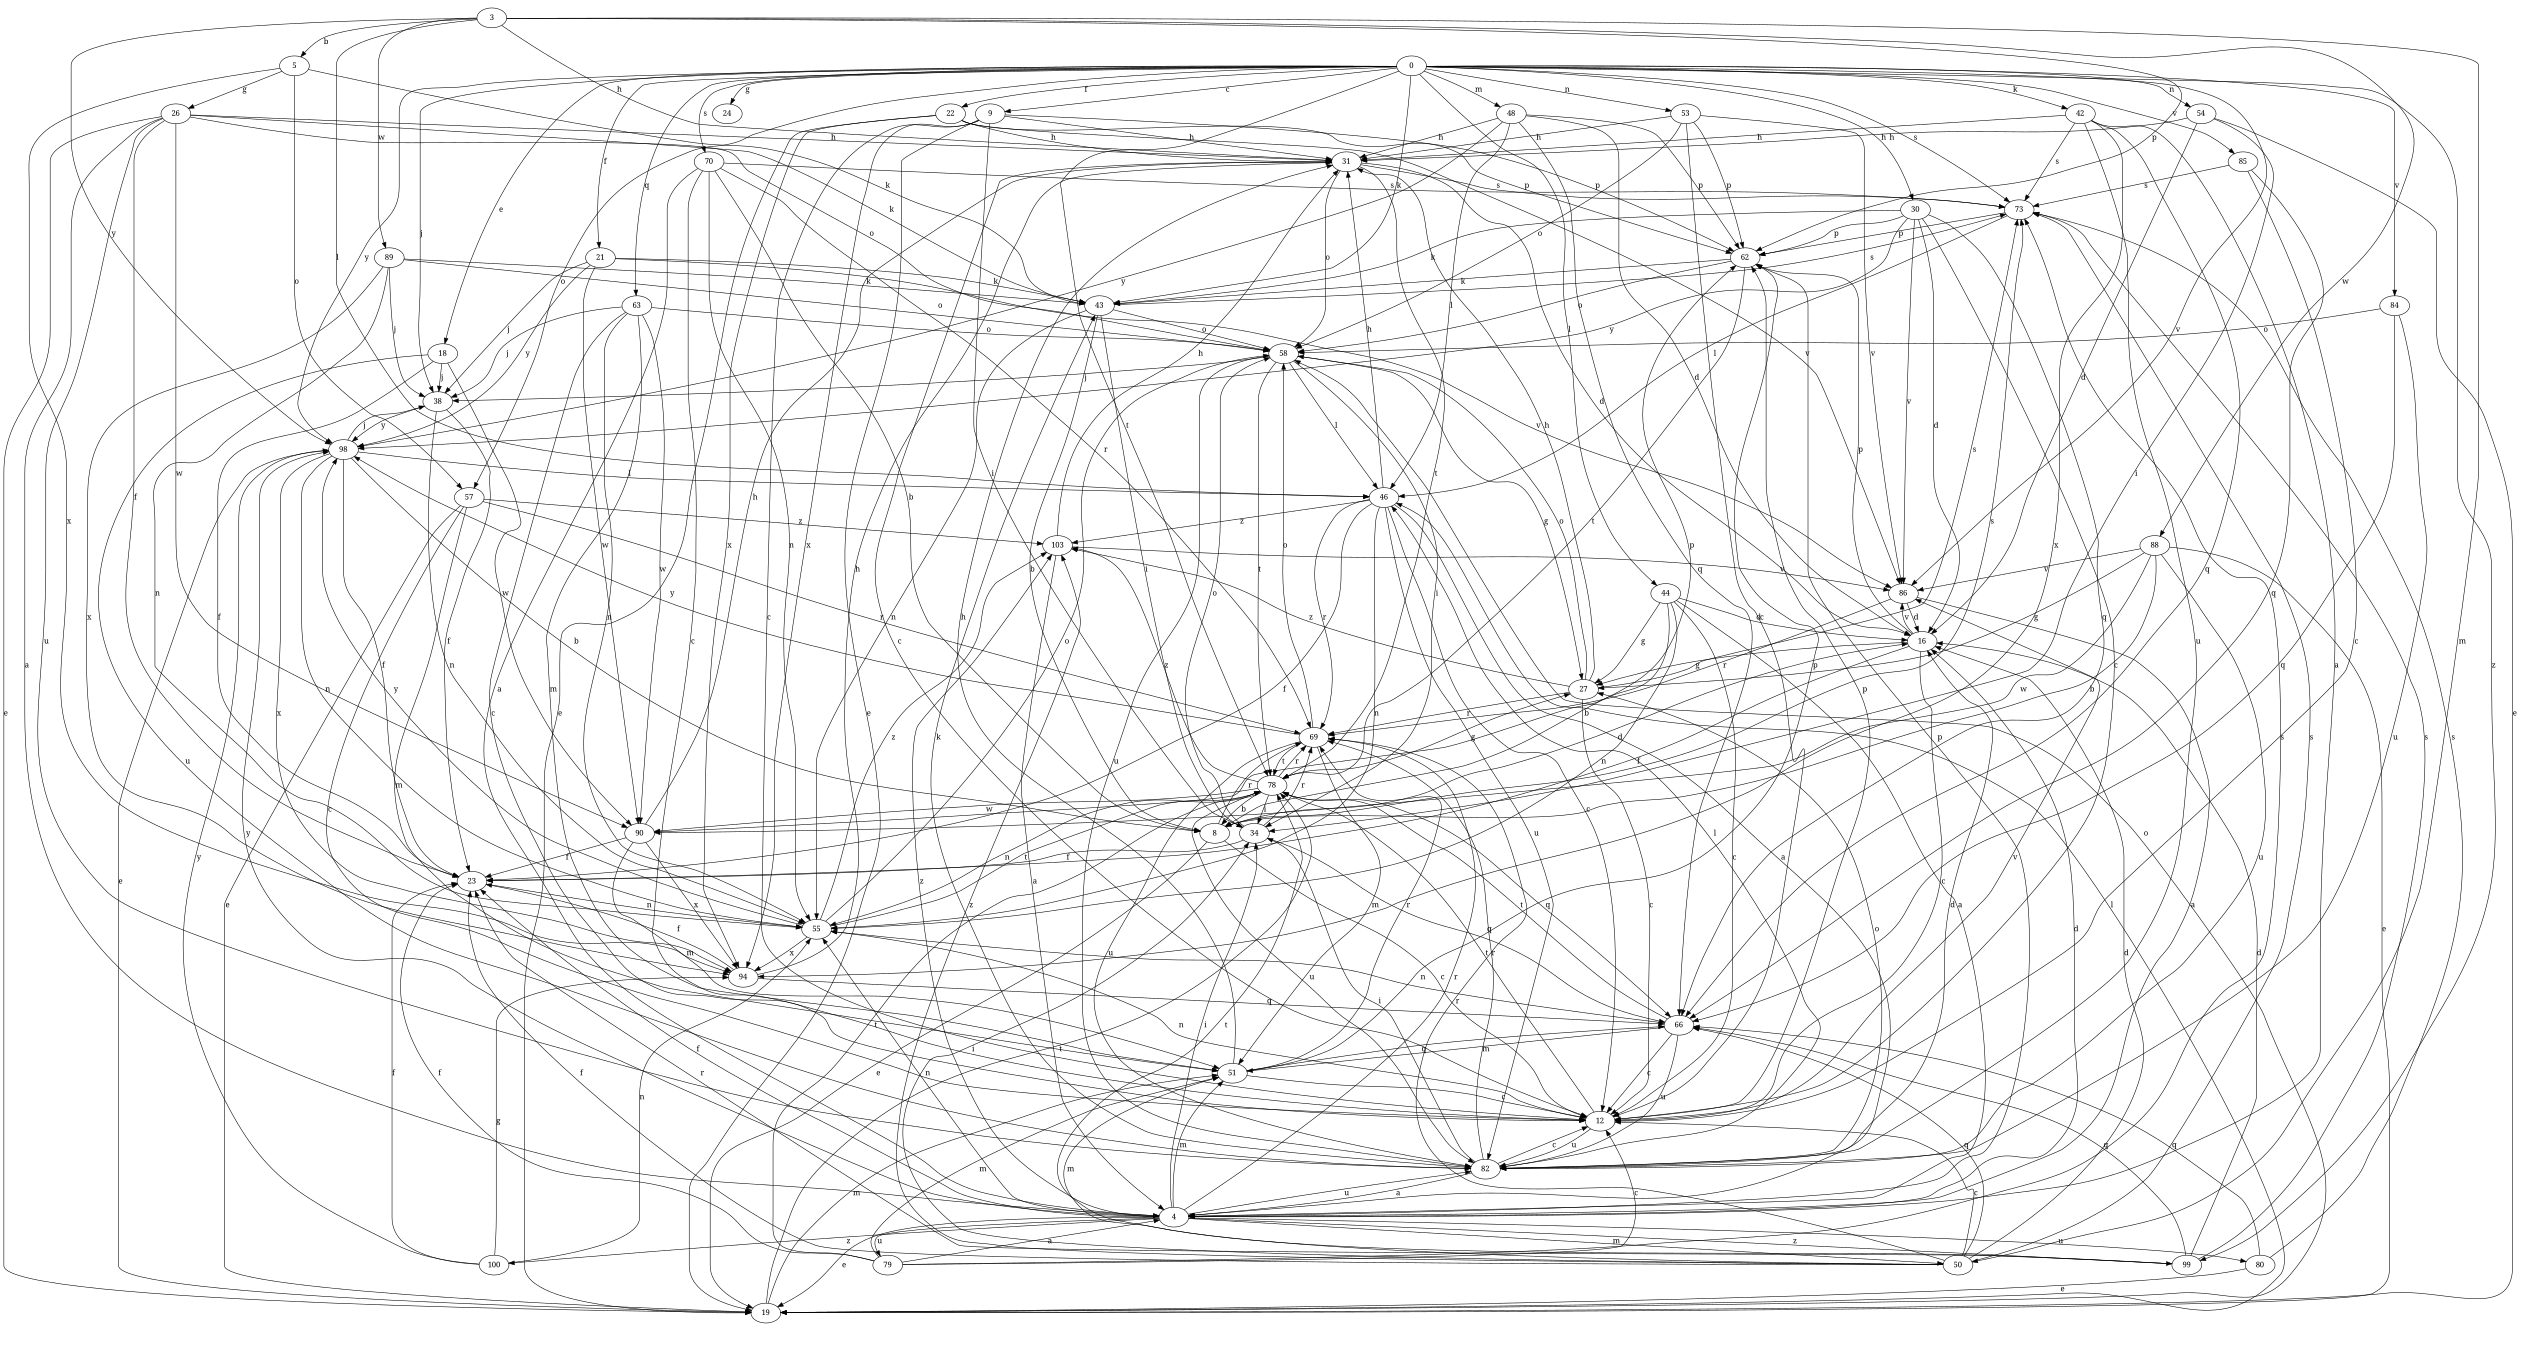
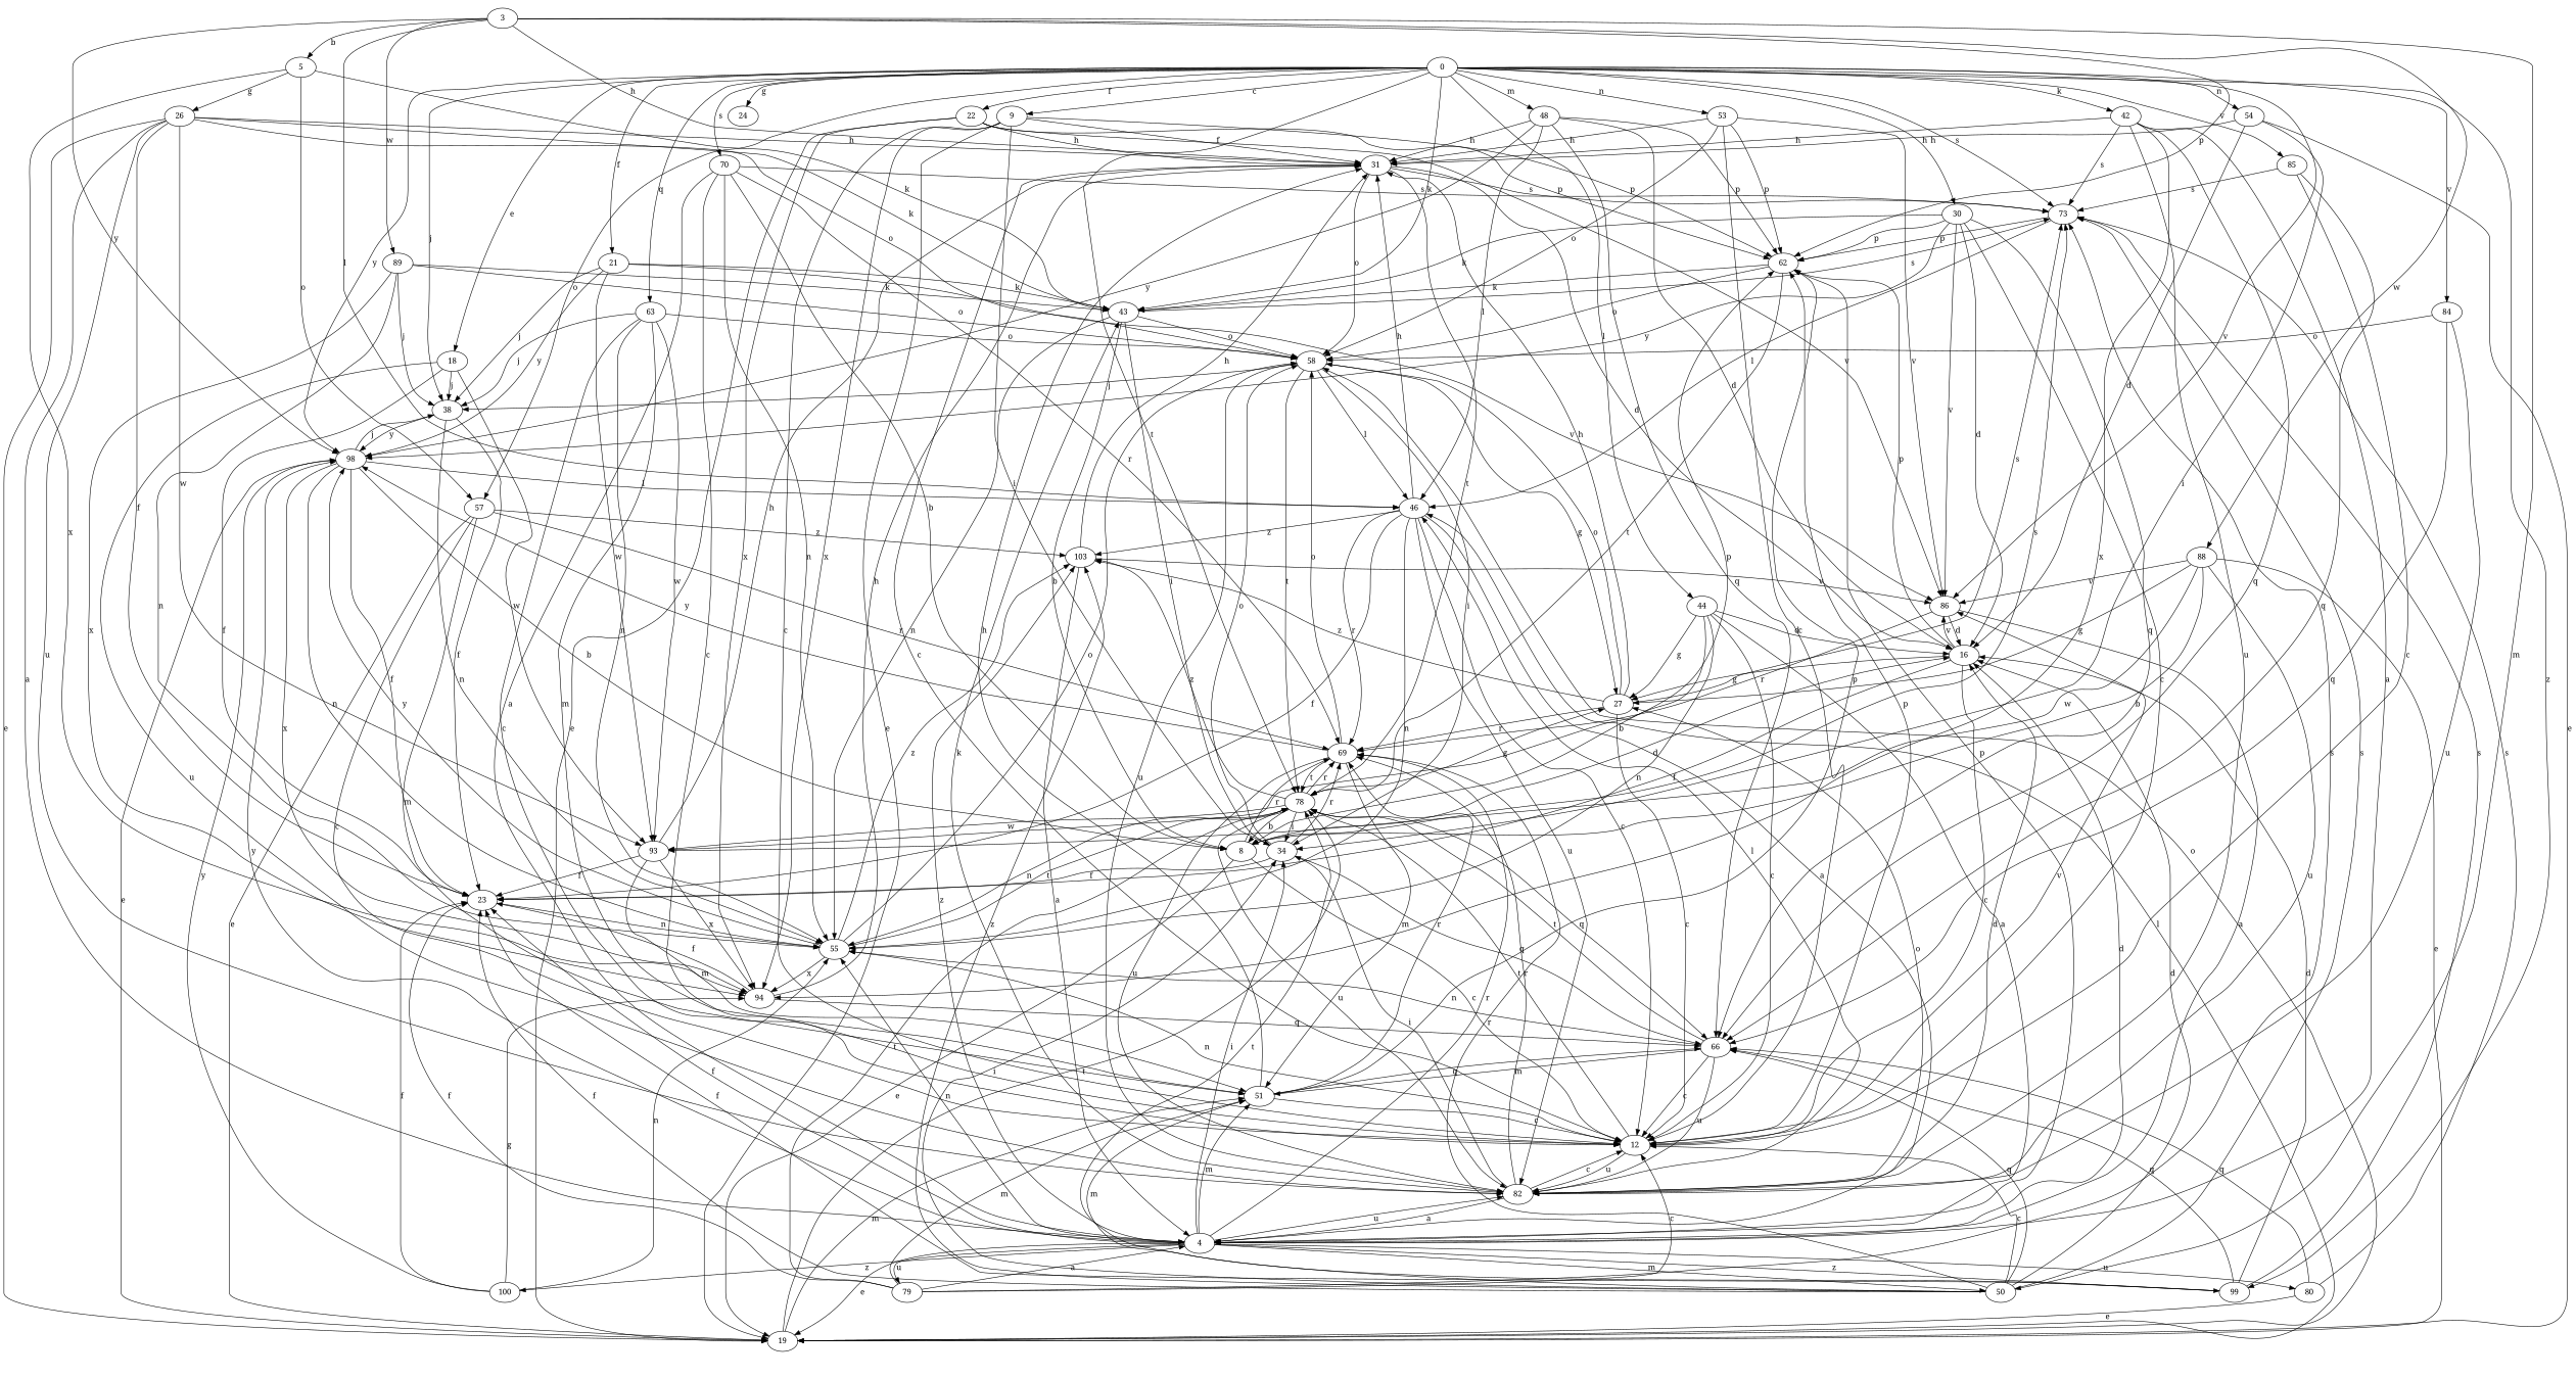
  strict digraph {
    fontname="Noto Serif"
    node [fontname="Noto Serif"]
    edge [fontname="Noto Serif"]
    0
    9
    18
    21
    22
    24
    30
    38
    42
    43
    44
    48
    53
    54
    57
    63
    70
    73
    78
    84
    85
    86
    98
    99
    31
    62
    19
    34
    94
    12
    23
    82
-   90
+   90 [label=93]
    16
    66
    55
    4
    8
    58
    27
    46
    51
    69
    103
    3
    5
    50
    88
    89
    26
    79
    80
    100
    0 -> 9 [label=c]
    0 -> 18 [label=e]
    0 -> 21 [label=f]
    0 -> 22 [label=f]
    0 -> 24 [label=g]
    0 -> 30 [label=h]
    0 -> 38 [label=j]
    0 -> 42 [label=k]
    0 -> 43 [label=k]
    0 -> 44 [label=l]
    0 -> 48 [label=m]
    0 -> 53 [label=n]
    0 -> 54 [label=n]
    0 -> 57 [label=o]
    0 -> 63 [label=q]
    0 -> 70 [label=s]
    0 -> 73 [label=s]
    0 -> 78 [label=t]
    0 -> 84 [label=v]
    0 -> 85 [label=v]
    0 -> 86 [label=v]
    0 -> 98 [label=y]
    0 -> 99 [label=z]
-   9 -> 31 [label=h]
+   9 -> 31 [label=f]
    9 -> 62 [label=p]
    9 -> 19 [label=e]
    9 -> 34 [label=i]
    9 -> 94 [label=x]
    9 -> 12 [label=c]
    18 -> 38 [label=j]
    18 -> 23 [label=f]
    18 -> 82 [label=u]
    18 -> 90 [label=w]
    21 -> 38 [label=j]
    21 -> 43 [label=k]
    21 -> 86 [label=v]
    21 -> 98 [label=y]
    21 -> 90 [label=w]
    22 -> 86 [label=v]
    22 -> 31 [label=h]
    22 -> 62 [label=p]
    22 -> 19 [label=e]
    22 -> 94 [label=x]
    30 -> 43 [label=k]
    30 -> 86 [label=v]
    30 -> 98 [label=y]
    30 -> 62 [label=p]
    30 -> 12 [label=c]
    30 -> 16 [label=d]
    30 -> 66 [label=q]
    38 -> 98 [label=y]
    38 -> 23 [label=f]
    38 -> 55 [label=n]
    42 -> 73 [label=s]
    42 -> 31 [label=h]
    42 -> 94 [label=x]
    42 -> 82 [label=u]
    42 -> 66 [label=q]
    42 -> 4 [label=a]
    43 -> 73 [label=s]
    43 -> 34 [label=i]
    43 -> 55 [label=n]
    43 -> 8 [label=b]
    43 -> 58 [label=o]
    44 -> 12 [label=c]
    44 -> 16 [label=d]
    44 -> 55 [label=n]
    44 -> 4 [label=a]
    44 -> 8 [label=b]
    44 -> 27 [label=g]
    48 -> 98 [label=y]
    48 -> 31 [label=h]
    48 -> 62 [label=p]
    48 -> 16 [label=d]
    48 -> 66 [label=q]
    48 -> 46 [label=l]
    53 -> 86 [label=v]
    53 -> 31 [label=h]
    53 -> 62 [label=p]
    53 -> 12 [label=c]
    53 -> 58 [label=o]
    54 -> 31 [label=h]
    54 -> 19 [label=e]
    54 -> 34 [label=i]
    54 -> 16 [label=d]
    57 -> 19 [label=e]
    57 -> 12 [label=c]
    57 -> 51 [label=m]
    57 -> 69 [label=r]
    57 -> 103 [label=z]
    63 -> 38 [label=j]
    63 -> 12 [label=c]
    63 -> 90 [label=w]
    63 -> 55 [label=n]
    63 -> 58 [label=o]
    63 -> 51 [label=m]
    70 -> 73 [label=s]
    70 -> 12 [label=c]
    70 -> 55 [label=n]
    70 -> 4 [label=a]
    70 -> 8 [label=b]
    70 -> 69 [label=r]
    73 -> 62 [label=p]
    73 -> 46 [label=l]
    78 -> 34 [label=i]
    78 -> 82 [label=u]
    78 -> 90 [label=w]
    78 -> 66 [label=q]
    78 -> 55 [label=n]
    78 -> 8 [label=b]
    78 -> 27 [label=g]
    78 -> 69 [label=r]
    78 -> 103 [label=z]
    84 -> 82 [label=u]
    84 -> 66 [label=q]
    84 -> 58 [label=o]
    85 -> 73 [label=s]
    85 -> 12 [label=c]
    85 -> 66 [label=q]
    86 -> 16 [label=d]
    86 -> 4 [label=a]
    86 -> 69 [label=r]
    98 -> 38 [label=j]
    98 -> 19 [label=e]
    98 -> 94 [label=x]
    98 -> 23 [label=f]
    98 -> 55 [label=n]
    98 -> 8 [label=b]
    98 -> 46 [label=l]
    99 -> 73 [label=s]
    99 -> 78 [label=t]
-   99 -> 23 [label=r]
+   99 -> 23 [label=f]
    99 -> 16 [label=d]
    99 -> 66 [label=q]
    31 -> 73 [label=s]
    31 -> 78 [label=t]
    31 -> 12 [label=c]
    31 -> 16 [label=d]
    31 -> 58 [label=o]
    62 -> 43 [label=k]
    62 -> 78 [label=t]
    62 -> 58 [label=o]
    19 -> 78 [label=t]
    19 -> 58 [label=o]
    19 -> 46 [label=l]
    19 -> 51 [label=m]
    34 -> 23 [label=f]
    34 -> 66 [label=q]
    34 -> 58 [label=o]
    34 -> 69 [label=r]
    94 -> 31 [label=h]
    94 -> 23 [label=f]
    94 -> 66 [label=q]
    12 -> 78 [label=t]
    12 -> 86 [label=v]
    12 -> 62 [label=p]
    12 -> 82 [label=u]
    12 -> 55 [label=n]
    23 -> 55 [label=n]
    82 -> 43 [label=k]
    82 -> 34 [label=i]
    82 -> 12 [label=c]
    82 -> 16 [label=d]
    82 -> 4 [label=a]
    82 -> 27 [label=o]
    82 -> 46 [label=l]
    82 -> 69 [label=r]
    90 -> 31 [label=h]
    90 -> 62 [label=p]
    90 -> 94 [label=x]
    90 -> 23 [label=f]
    90 -> 51 [label=m]
    16 -> 86 [label=v]
    16 -> 62 [label=p]
    16 -> 12 [label=c]
    16 -> 23 [label=f]
    16 -> 27 [label=g]
    66 -> 78 [label=t]
    66 -> 12 [label=c]
    66 -> 82 [label=u]
    66 -> 55 [label=n]
    66 -> 51 [label=m]
    55 -> 78 [label=t]
    55 -> 98 [label=y]
    55 -> 94 [label=x]
    55 -> 58 [label=o]
    55 -> 103 [label=z]
    4 -> 98 [label=y]
    4 -> 99 [label=z]
    4 -> 62 [label=p]
    4 -> 19 [label=e]
    4 -> 34 [label=i]
    4 -> 23 [label=f]
    4 -> 82 [label=u]
    4 -> 16 [label=d]
    4 -> 55 [label=n]
    4 -> 51 [label=m]
    4 -> 69 [label=r]
    4 -> 103 [label=z]
    4 -> 50 [label=m]
    4 -> 79 [label=u]
    4 -> 80 [label=u]
    4 -> 100 [label=z]
    8 -> 73 [label=s]
    8 -> 19 [label=e]
    8 -> 12 [label=c]
    8 -> 16 [label=d]
    8 -> 69 [label=r]
    58 -> 38 [label=j]
    58 -> 78 [label=t]
    58 -> 34 [label=i]
    58 -> 82 [label=u]
    58 -> 27 [label=g]
    58 -> 46 [label=l]
    27 -> 73 [label=s]
    27 -> 31 [label=h]
    27 -> 12 [label=c]
    27 -> 58 [label=o]
    27 -> 69 [label=r]
    27 -> 103 [label=z]
    46 -> 31 [label=h]
    46 -> 12 [label=c]
    46 -> 23 [label=f]
    46 -> 82 [label=u]
    46 -> 55 [label=n]
    46 -> 4 [label=a]
    46 -> 69 [label=r]
    46 -> 103 [label=z]
    51 -> 31 [label=h]
    51 -> 62 [label=p]
    51 -> 12 [label=c]
    51 -> 66 [label=q]
    51 -> 69 [label=r]
    69 -> 78 [label=t]
    69 -> 98 [label=y]
    69 -> 82 [label=u]
    69 -> 58 [label=o]
    69 -> 51 [label=m]
    103 -> 86 [label=v]
    103 -> 31 [label=h]
    103 -> 4 [label=a]
    3 -> 98 [label=y]
    3 -> 31 [label=h]
    3 -> 62 [label=p]
    3 -> 46 [label=l]
    3 -> 5 [label=b]
    3 -> 50 [label=m]
    3 -> 88 [label=w]
    3 -> 89 [label=w]
    5 -> 43 [label=k]
    5 -> 57 [label=o]
    5 -> 94 [label=x]
    5 -> 26 [label=g]
    50 -> 73 [label=s]
    50 -> 34 [label=i]
    50 -> 12 [label=c]
    50 -> 23 [label=f]
    50 -> 16 [label=d]
    50 -> 66 [label=q]
    50 -> 51 [label=m]
    50 -> 69 [label=r]
    50 -> 103 [label=z]
    88 -> 86 [label=v]
    88 -> 19 [label=e]
    88 -> 82 [label=u]
    88 -> 90 [label=w]
    88 -> 8 [label=b]
    88 -> 27 [label=g]
    89 -> 38 [label=j]
    89 -> 43 [label=k]
    89 -> 94 [label=x]
    89 -> 55 [label=n]
    89 -> 58 [label=o]
    26 -> 43 [label=k]
    26 -> 31 [label=h]
    26 -> 19 [label=e]
    26 -> 23 [label=f]
    26 -> 82 [label=u]
    26 -> 90 [label=w]
    26 -> 4 [label=a]
    26 -> 58 [label=o]
    79 -> 73 [label=s]
    79 -> 78 [label=t]
    79 -> 12 [label=c]
    79 -> 23 [label=f]
    79 -> 4 [label=a]
    79 -> 51 [label=m]
    80 -> 73 [label=s]
    80 -> 19 [label=e]
    80 -> 66 [label=q]
    100 -> 98 [label=y]
    100 -> 94 [label=g]
    100 -> 23 [label=f]
    100 -> 55 [label=n]
  }
